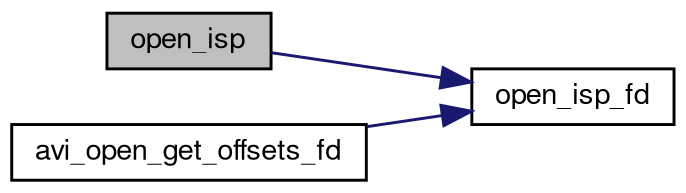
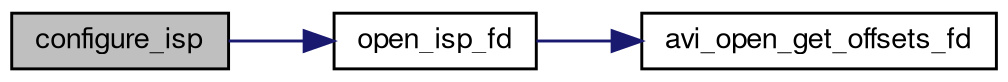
  digraph {
    rankdir=LR
    node [color=black fillcolor=white fontname=FreeSans fontsize=10 shape=record style=filled]
    edge [color=midnightblue fontname=FreeSans fontsize=10 labelfontname=FreeSans labelfontsize=10 style=solid]
-   n1 [fillcolor=grey75 fontcolor=black height=0.2 label=open_isp width=0.4]
+   n1 [fillcolor=grey75 fontcolor=black height=0.2 label=configure_isp width=0.4]
    n2 [height=0.2 label=open_isp_fd width=0.4]
    n3 [height=0.2 label=avi_open_get_offsets_fd width=0.4]
    n1 -> n2
-   n3 -> n2
+   n2 -> n3
  }
